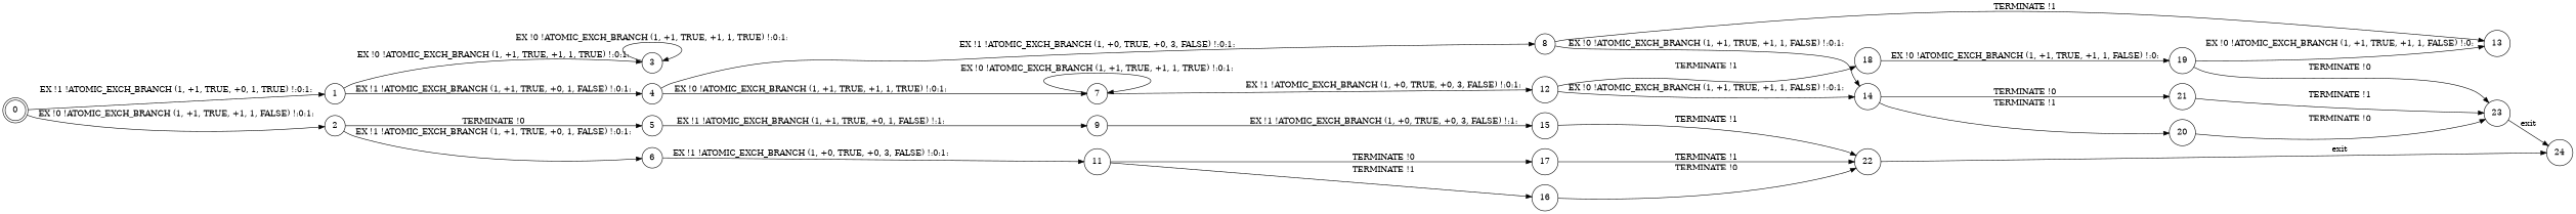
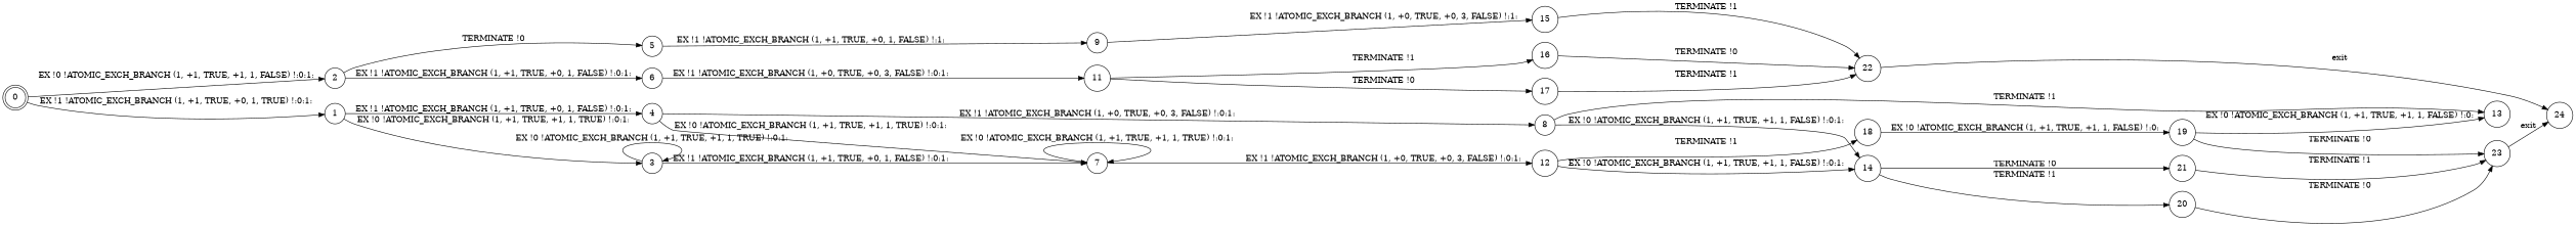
  digraph {
    rankdir=LR
    node [shape=circle]
    0 [peripheries=2]
    1
    2
    3
    4
    5
    6
    7
    8
    9
    11
    12
    13
    14
    15
    16
    17
    18
    20
    21
    22
    19
    23
    24
    0 -> 1 [label="EX !1 !ATOMIC_EXCH_BRANCH (1, +1, TRUE, +0, 1, TRUE) !:0:1:"]
    0 -> 2 [label="EX !0 !ATOMIC_EXCH_BRANCH (1, +1, TRUE, +1, 1, FALSE) !:0:1:"]
    1 -> 3 [label="EX !0 !ATOMIC_EXCH_BRANCH (1, +1, TRUE, +1, 1, TRUE) !:0:1:"]
    1 -> 4 [label="EX !1 !ATOMIC_EXCH_BRANCH (1, +1, TRUE, +0, 1, FALSE) !:0:1:"]
    2 -> 5 [label="TERMINATE !0"]
    2 -> 6 [label="EX !1 !ATOMIC_EXCH_BRANCH (1, +1, TRUE, +0, 1, FALSE) !:0:1:"]
    3 -> 3 [label="EX !0 !ATOMIC_EXCH_BRANCH (1, +1, TRUE, +1, 1, TRUE) !:0:1:"]
+   3 -> 7 [label="EX !1 !ATOMIC_EXCH_BRANCH (1, +1, TRUE, +0, 1, FALSE) !:0:1:"]
    4 -> 7 [label="EX !0 !ATOMIC_EXCH_BRANCH (1, +1, TRUE, +1, 1, TRUE) !:0:1:"]
    4 -> 8 [label="EX !1 !ATOMIC_EXCH_BRANCH (1, +0, TRUE, +0, 3, FALSE) !:0:1:"]
    5 -> 9 [label="EX !1 !ATOMIC_EXCH_BRANCH (1, +1, TRUE, +0, 1, FALSE) !:1:"]
    6 -> 11 [label="EX !1 !ATOMIC_EXCH_BRANCH (1, +0, TRUE, +0, 3, FALSE) !:0:1:"]
    7 -> 7 [label="EX !0 !ATOMIC_EXCH_BRANCH (1, +1, TRUE, +1, 1, TRUE) !:0:1:"]
    7 -> 12 [label="EX !1 !ATOMIC_EXCH_BRANCH (1, +0, TRUE, +0, 3, FALSE) !:0:1:"]
    8 -> 13 [label="TERMINATE !1"]
    8 -> 14 [label="EX !0 !ATOMIC_EXCH_BRANCH (1, +1, TRUE, +1, 1, FALSE) !:0:1:"]
    9 -> 15 [label="EX !1 !ATOMIC_EXCH_BRANCH (1, +0, TRUE, +0, 3, FALSE) !:1:"]
    11 -> 16 [label="TERMINATE !1"]
    11 -> 17 [label="TERMINATE !0"]
    12 -> 14 [label="EX !0 !ATOMIC_EXCH_BRANCH (1, +1, TRUE, +1, 1, FALSE) !:0:1:"]
    12 -> 18 [label="TERMINATE !1"]
    14 -> 20 [label="TERMINATE !1"]
    14 -> 21 [label="TERMINATE !0"]
    15 -> 22 [label="TERMINATE !1"]
    16 -> 22 [label="TERMINATE !0"]
    17 -> 22 [label="TERMINATE !1"]
    18 -> 19 [label="EX !0 !ATOMIC_EXCH_BRANCH (1, +1, TRUE, +1, 1, FALSE) !:0:"]
    20 -> 23 [label="TERMINATE !0"]
    21 -> 23 [label="TERMINATE !1"]
    22 -> 24 [label=exit]
    19 -> 13 [label="EX !0 !ATOMIC_EXCH_BRANCH (1, +1, TRUE, +1, 1, FALSE) !:0:"]
    19 -> 23 [label="TERMINATE !0"]
    23 -> 24 [label=exit]
  }
